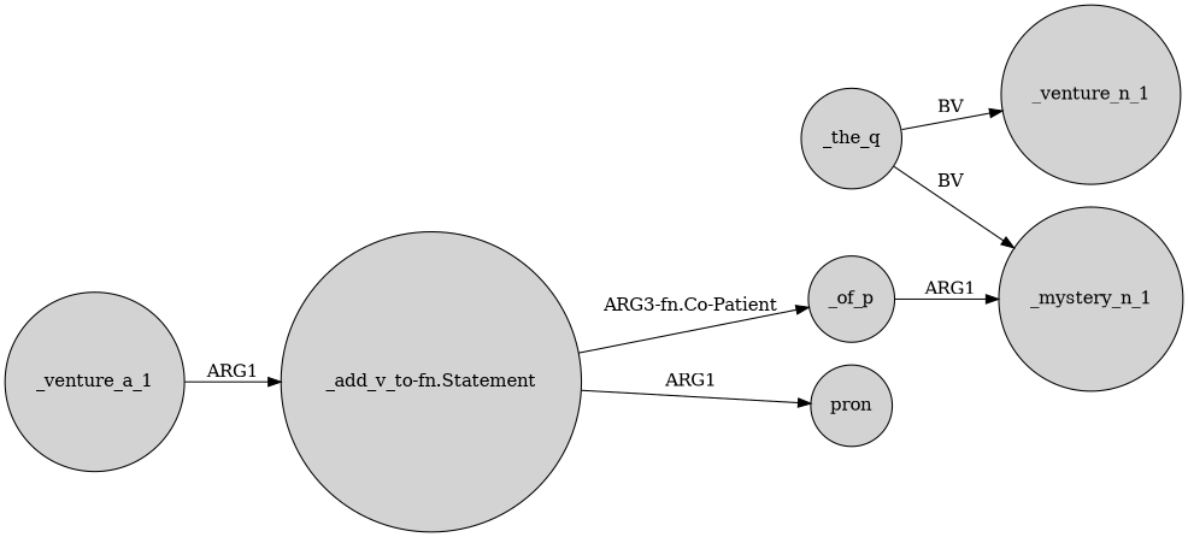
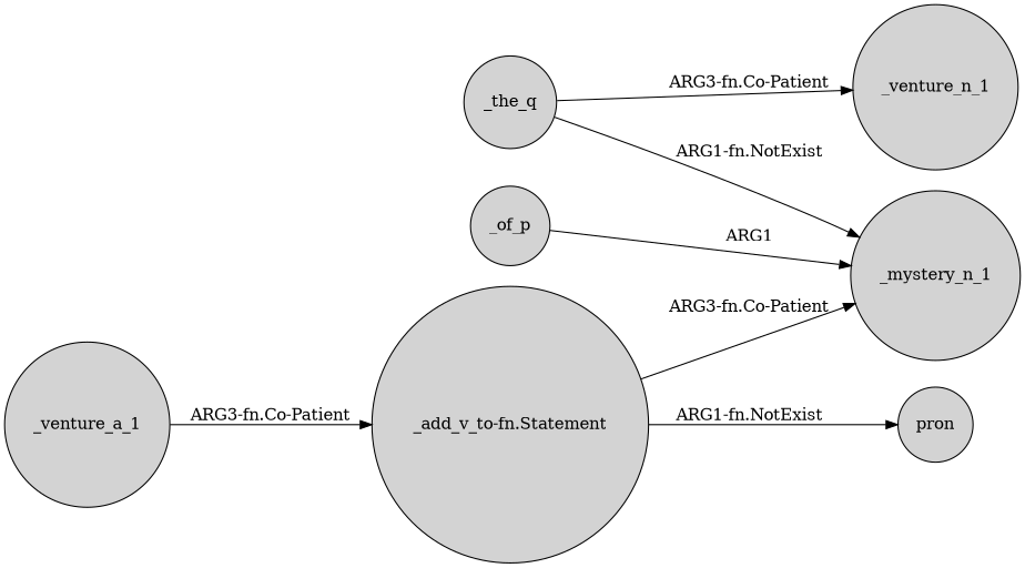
  digraph {
    rankdir=LR
    node [shape=circle style=filled]
    _of_p
    _mystery_n_1
    _the_q
    _venture_n_1
    "_add_v_to-fn.Statement"
    pron
    n7 [label=_venture_a_1]
    _of_p -> _mystery_n_1 [label=ARG1]
-   _the_q -> _mystery_n_1 [label=BV]
-   _the_q -> _venture_n_1 [label=BV]
-   "_add_v_to-fn.Statement" -> _of_p [label="ARG3-fn.Co-Patient"]
-   "_add_v_to-fn.Statement" -> pron [label=ARG1]
-   n7 -> "_add_v_to-fn.Statement" [label=ARG1]
+   _the_q -> _mystery_n_1 [label="ARG1-fn.NotExist"]
+   _the_q -> _venture_n_1 [label="ARG3-fn.Co-Patient"]
+   "_add_v_to-fn.Statement" -> _mystery_n_1 [label="ARG3-fn.Co-Patient"]
+   "_add_v_to-fn.Statement" -> pron [label="ARG1-fn.NotExist"]
+   n7 -> "_add_v_to-fn.Statement" [label="ARG3-fn.Co-Patient"]
  }
